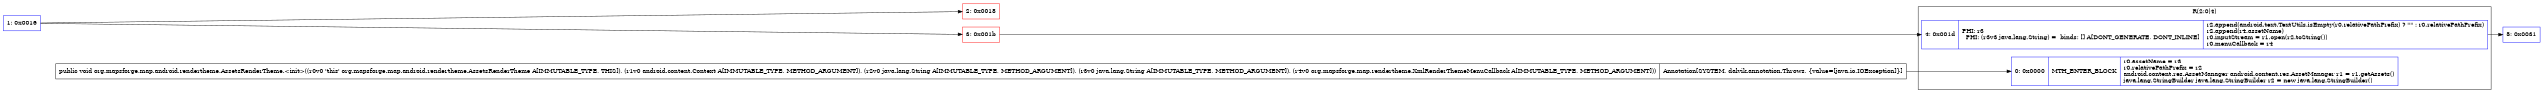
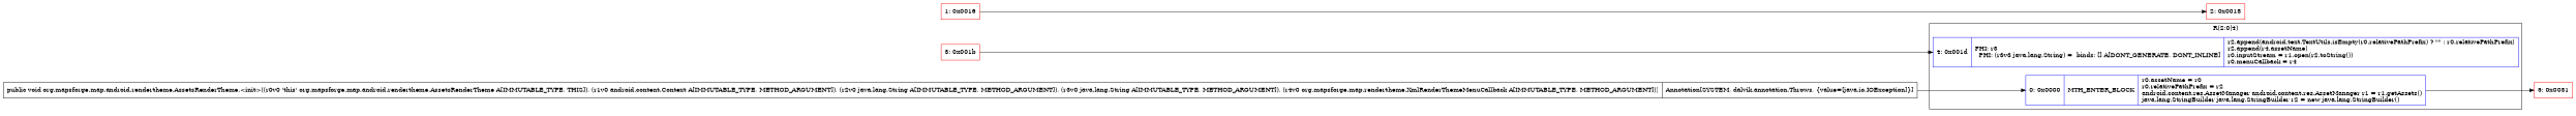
  digraph {
    rankdir=LR
    node [color=red shape=record]
-   n1 [color=blue label="{0\:\ 0x0000|MTH_ENTER_BLOCK\l|r0.assetName = r3\lr0.relativePathPrefix = r2\landroid.content.res.AssetManager android.content.res.AssetManager r1 = r1.getAssets()\ljava.lang.StringBuilder java.lang.StringBuilder r2 = new java.lang.StringBuilder()\l}"]
+   n1 [color=blue label="{0\:\ 0x0000|MTH_ENTER_BLOCK\l|r0.assetName = r0\lr0.relativePathPrefix = r2\landroid.content.res.AssetManager android.content.res.AssetManager r1 = r1.getAssets()\ljava.lang.StringBuilder java.lang.StringBuilder r2 = new java.lang.StringBuilder()\l}"]
    n2 [color=blue label="{4\:\ 0x001d|PHI: r3 \l  PHI: (r3v3 java.lang.String) =  binds: [] A[DONT_GENERATE, DONT_INLINE]\l|r2.append(android.text.TextUtils.isEmpty(r0.relativePathPrefix) ? \"\" : r0.relativePathPrefix)\lr2.append(r4.assetName)\lr0.inputStream = r1.open(r2.toString())\lr0.menuCallback = r4\l}"]
-   n3 [color=blue label="{5\:\ 0x0031}"]
-   n4 [color=blue label="{1\:\ 0x0016}"]
+   n3 [label="{5\:\ 0x0031}"]
+   n4 [label="{1\:\ 0x0016}"]
    n5 [label="{2\:\ 0x0018}"]
    n6 [label="{3\:\ 0x001b}"]
    n7 [label="{public void org.mapsforge.map.android.rendertheme.AssetsRenderTheme.\<init\>((r0v0 'this' org.mapsforge.map.android.rendertheme.AssetsRenderTheme A[IMMUTABLE_TYPE, THIS]), (r1v0 android.content.Context A[IMMUTABLE_TYPE, METHOD_ARGUMENT]), (r2v0 java.lang.String A[IMMUTABLE_TYPE, METHOD_ARGUMENT]), (r3v0 java.lang.String A[IMMUTABLE_TYPE, METHOD_ARGUMENT]), (r4v0 org.mapsforge.map.rendertheme.XmlRenderThemeMenuCallback A[IMMUTABLE_TYPE, METHOD_ARGUMENT]))  | Annotation[SYSTEM, dalvik.annotation.Throws, \{value=[java.io.IOException]\}]\l}" color=""]
    subgraph cluster_1 {
      label="R(2:0|4)"
      n1
      n2
    }
-   n2 -> n3
+   n1 -> n3
    n4 -> n5
-   n4 -> n6
    n6 -> n2
    n7 -> n1
  }
